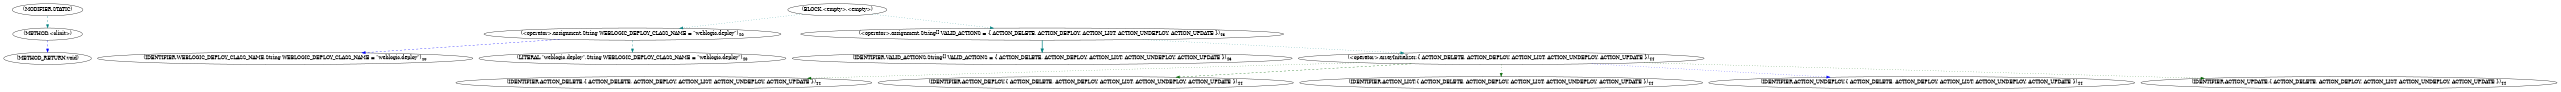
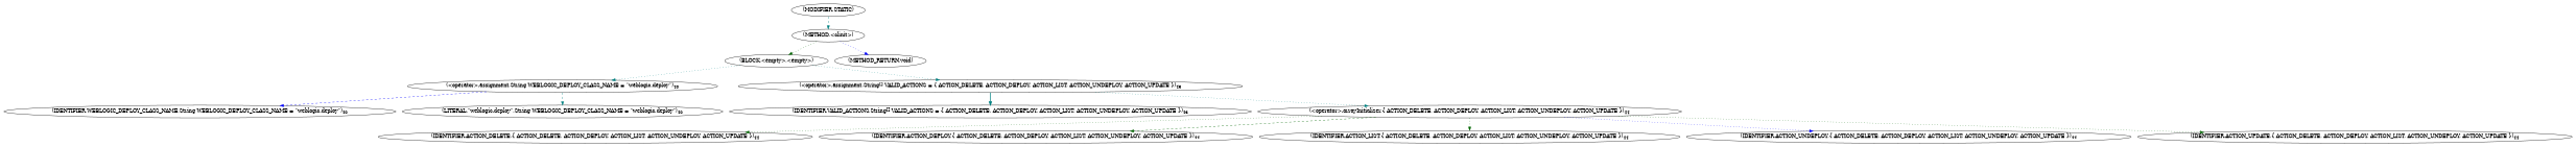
  digraph {
    edge [color=teal style=dotted]
    n1 [label=<(METHOD,&lt;clinit&gt;)>]
    n2 [label=<(BLOCK,&lt;empty&gt;,&lt;empty&gt;)>]
    n3 [label=<(METHOD_RETURN,void)>]
    n4 [label=<(&lt;operator&gt;.assignment,String WEBLOGIC_DEPLOY_CLASS_NAME = &quot;weblogic.deploy&quot;)<SUB>40</SUB>>]
    n5 [label=<(&lt;operator&gt;.assignment,String[] VALID_ACTIONS = { ACTION_DELETE, ACTION_DEPLOY, ACTION_LIST, ACTION_UNDEPLOY, ACTION_UPDATE })<SUB>43</SUB>>]
    n6 [label=<(MODIFIER,STATIC)>]
    n7 [label=<(IDENTIFIER,WEBLOGIC_DEPLOY_CLASS_NAME,String WEBLOGIC_DEPLOY_CLASS_NAME = &quot;weblogic.deploy&quot;)<SUB>40</SUB>>]
    n8 [label=<(LITERAL,&quot;weblogic.deploy&quot;,String WEBLOGIC_DEPLOY_CLASS_NAME = &quot;weblogic.deploy&quot;)<SUB>40</SUB>>]
    n9 [label=<(IDENTIFIER,VALID_ACTIONS,String[] VALID_ACTIONS = { ACTION_DELETE, ACTION_DEPLOY, ACTION_LIST, ACTION_UNDEPLOY, ACTION_UPDATE })<SUB>43</SUB>>]
    n10 [label=<(&lt;operator&gt;.arrayInitializer,{ ACTION_DELETE, ACTION_DEPLOY, ACTION_LIST, ACTION_UNDEPLOY, ACTION_UPDATE })<SUB>44</SUB>>]
    n11 [label=<(IDENTIFIER,ACTION_DELETE,{ ACTION_DELETE, ACTION_DEPLOY, ACTION_LIST, ACTION_UNDEPLOY, ACTION_UPDATE })<SUB>44</SUB>>]
    n12 [label=<(IDENTIFIER,ACTION_DEPLOY,{ ACTION_DELETE, ACTION_DEPLOY, ACTION_LIST, ACTION_UNDEPLOY, ACTION_UPDATE })<SUB>44</SUB>>]
    n13 [label=<(IDENTIFIER,ACTION_LIST,{ ACTION_DELETE, ACTION_DEPLOY, ACTION_LIST, ACTION_UNDEPLOY, ACTION_UPDATE })<SUB>44</SUB>>]
    n14 [label=<(IDENTIFIER,ACTION_UNDEPLOY,{ ACTION_DELETE, ACTION_DEPLOY, ACTION_LIST, ACTION_UNDEPLOY, ACTION_UPDATE })<SUB>44</SUB>>]
    n15 [label=<(IDENTIFIER,ACTION_UPDATE,{ ACTION_DELETE, ACTION_DEPLOY, ACTION_LIST, ACTION_UNDEPLOY, ACTION_UPDATE })<SUB>44</SUB>>]
-   n1 -> n3 [color=blue style=dashed]
+   n1 -> n2 [color=darkgreen]
+   n1 -> n3 [color=blue]
    n2 -> n4
    n2 -> n5
    n4 -> n7 [color=blue style=dashed]
    n4 -> n8 [style=dashed]
    n5 -> n9 [style=bold]
    n5 -> n10
    n6 -> n1 [style=dashed]
    n10 -> n11 [color=darkgreen]
    n10 -> n12 [color=darkgreen style=dashed]
    n10 -> n13 [color=darkgreen]
    n10 -> n14 [color=blue]
    n10 -> n15 [color=darkgreen]
  }
